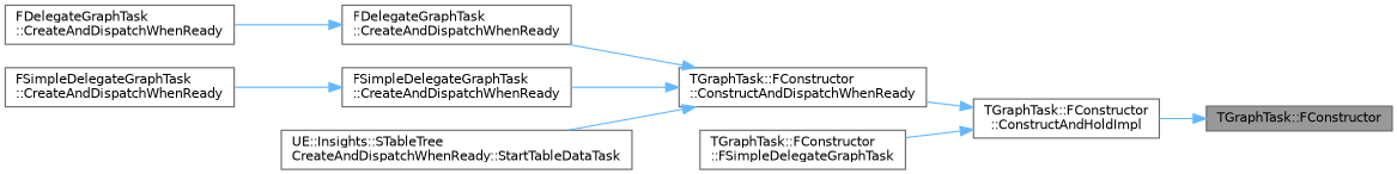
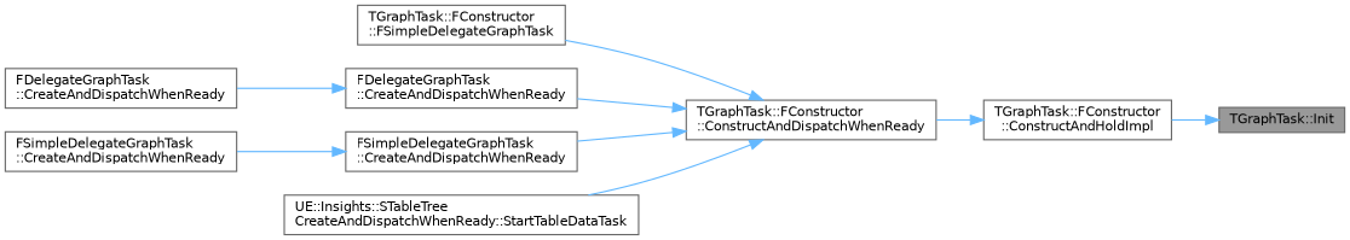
  digraph {
    rankdir=RL
    node [color=grey40 fillcolor=white fontname=Helvetica fontsize=10 shape=box style=filled]
    edge [color=steelblue1 dir=back fontname=Helvetica fontsize=10 labelfontname=Helvetica labelfontsize=10 style=solid]
-   n1 [color=gray40 fillcolor=grey60 fontcolor=black height=0.2 label="TGraphTask::FConstructor" width=0.4]
+   n1 [color=gray40 fillcolor=grey60 fontcolor=black height=0.2 label="TGraphTask::Init" width=0.4]
    n2 [height=0.2 label="TGraphTask::FConstructor\l::ConstructAndHoldImpl" width=0.4]
    n3 [height=0.2 label="TGraphTask::FConstructor\l::ConstructAndDispatchWhenReady" width=0.4]
    n4 [height=0.2 label="TGraphTask::FConstructor\l::FSimpleDelegateGraphTask" width=0.4]
    n5 [height=0.2 label="FDelegateGraphTask\l::CreateAndDispatchWhenReady" width=0.4]
    n6 [height=0.2 label="FSimpleDelegateGraphTask\l::CreateAndDispatchWhenReady" width=0.4]
    n7 [height=0.2 label="UE::Insights::STableTree\lCreateAndDispatchWhenReady::StartTableDataTask" width=0.4]
    n8 [height=0.2 label="FDelegateGraphTask\l::CreateAndDispatchWhenReady" width=0.4]
    n9 [height=0.2 label="FSimpleDelegateGraphTask\l::CreateAndDispatchWhenReady" width=0.4]
    n1 -> n2
    n2 -> n3
-   n2 -> n4
+   n3 -> n4
    n3 -> n5
    n3 -> n6
    n3 -> n7
    n5 -> n8
    n6 -> n9
  }
